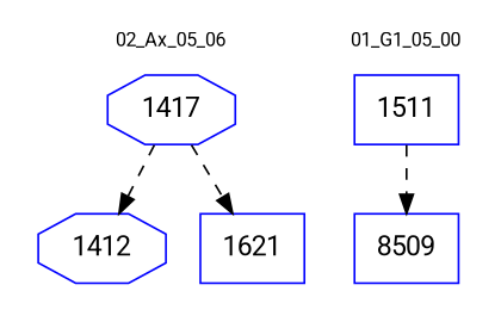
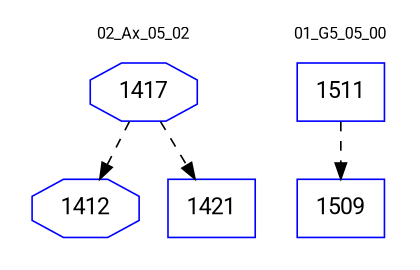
  digraph {
    fontname=Roboto
    node [color=blue fontname=Roboto shape=box]
    edge [color=black fontname=Roboto style=dashed]
    n1 [label=1417 shape=octagon]
    n2 [label=1412 shape=octagon]
-   n3 [label=1621]
+   n3 [label=1421]
    n4 [label=1511]
-   n5 [label=8509]
+   n5 [label=1509]
    subgraph cluster_1 {
      color=white
      fontsize=10
-     label="02_Ax_05_06"
+     label="02_Ax_05_02"
      n1
      n2
      n3
    }
    subgraph cluster_2 {
      color=white
      fontsize=10
-     label="01_G1_05_00"
+     label="01_G5_05_00"
      n4
      n5
    }
    n1 -> n2
    n1 -> n3
    n4 -> n5
  }
